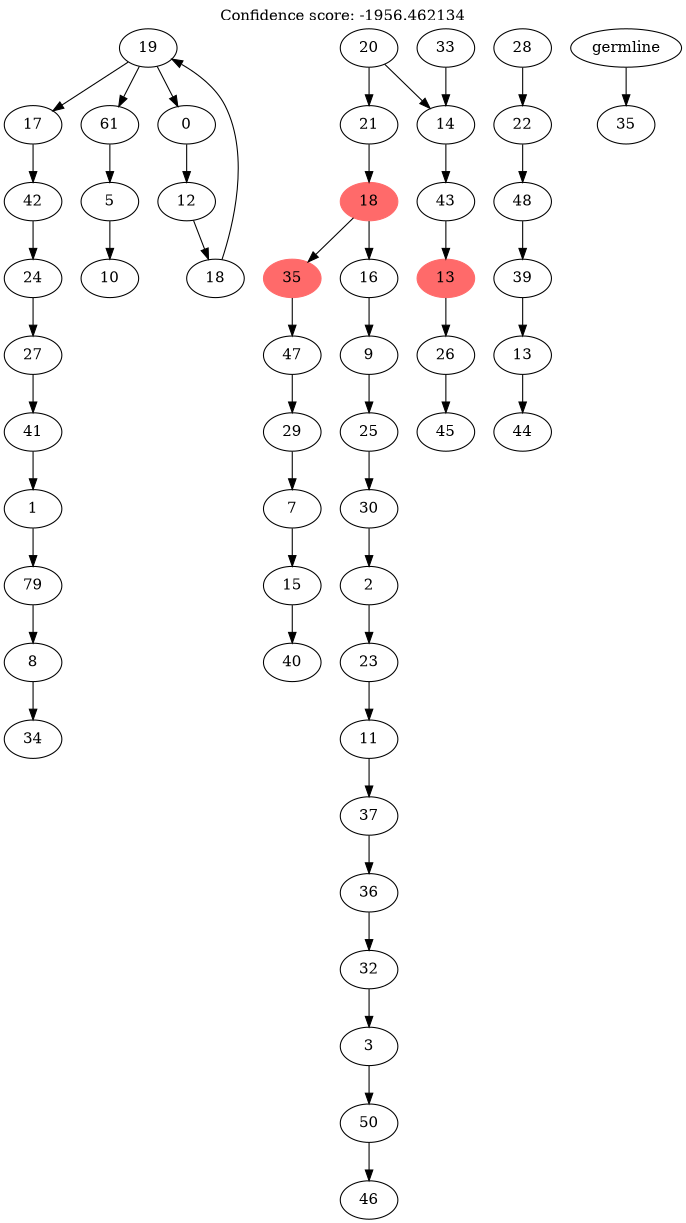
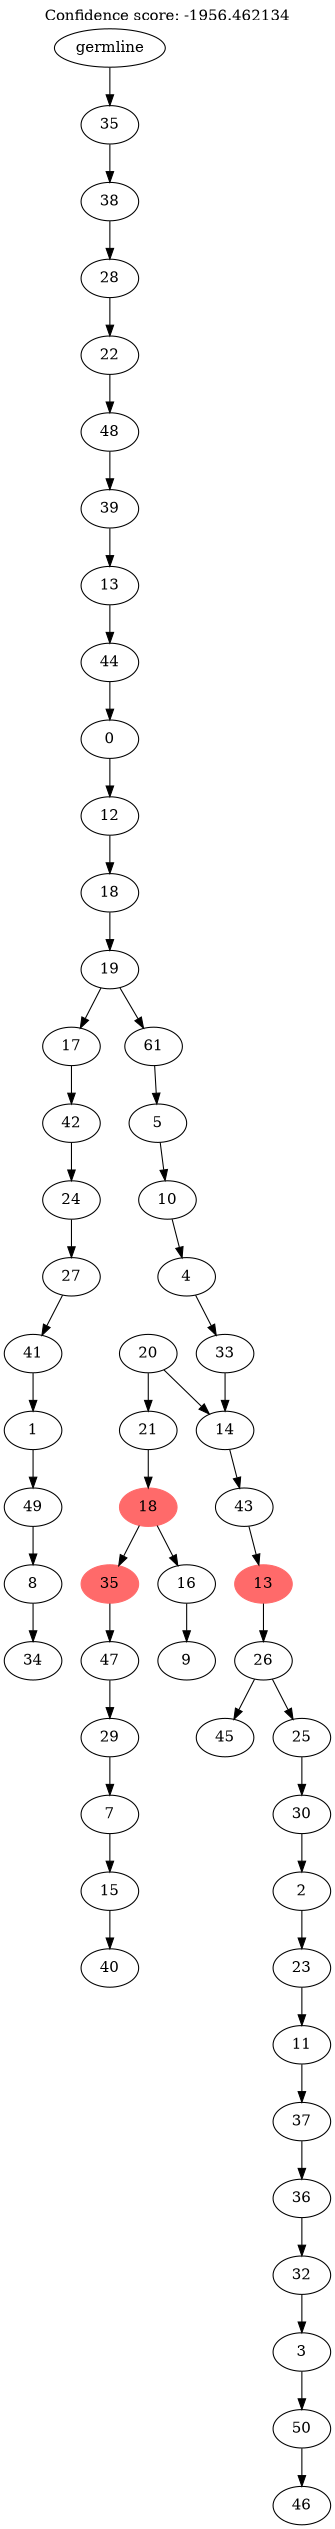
  digraph {
    label="Confidence score: -1956.462134"
    labelloc=t
    n1 [label=8]
    n2 [label=34]
-   n3 [label=79]
+   n3 [label=49]
    n4 [label=1]
    n5 [label=41]
    n6 [label=27]
    n7 [label=24]
    n8 [label=42]
    n9 [label=17]
    n10 [label=15]
    n11 [label=40]
    n12 [label=7]
    n13 [label=29]
    n14 [label=47]
    n15 [color=indianred1 label=35 style=filled]
    n16 [label=50]
    n17 [label=46]
    n18 [label=3]
    n19 [label=32]
    n20 [label=36]
    n21 [label=37]
    n22 [label=11]
    n23 [label=23]
    n24 [label=2]
    n25 [label=30]
    n26 [label=25]
    n27 [label=9]
    n28 [label=16]
    n29 [color=indianred1 label=18 style=filled]
    n30 [label=21]
    n31 [label=26]
    n32 [label=45]
    n33 [color=indianred1 label=13 style=filled]
    n34 [label=43]
    n35 [label=14]
    n36 [label=20]
    n37 [label=33]
+   n38 [label=4]
    n39 [label=10]
    n40 [label=5]
    n41 [label=61]
    n42 [label=19]
    n43 [label=18]
    n44 [label=12]
    n45 [label=0]
    n46 [label=44]
    n47 [label=13]
    n48 [label=39]
    n49 [label=48]
    n50 [label=22]
    n51 [label=28]
+   n52 [label=38]
    n53 [label=35]
    n54 [label=germline]
    n1 -> n2
    n3 -> n1
    n4 -> n3
    n5 -> n4
    n6 -> n5
    n7 -> n6
    n8 -> n7
    n9 -> n8
    n10 -> n11
    n12 -> n10
    n13 -> n12
    n14 -> n13
    n15 -> n14
    n16 -> n17
    n18 -> n16
    n19 -> n18
    n20 -> n19
    n21 -> n20
    n22 -> n21
    n23 -> n22
    n24 -> n23
    n25 -> n24
    n26 -> n25
-   n27 -> n26
+   n31 -> n26
    n28 -> n27
    n29 -> n15
    n29 -> n28
    n30 -> n29
    n31 -> n32
    n33 -> n31
    n34 -> n33
    n35 -> n34
    n36 -> n30
    n36 -> n35
    n37 -> n35
+   n38 -> n37
+   n39 -> n38
    n40 -> n39
    n41 -> n40
    n42 -> n9
    n42 -> n41
    n43 -> n42
    n44 -> n43
    n45 -> n44
-   n42 -> n45
+   n46 -> n45
    n47 -> n46
    n48 -> n47
    n49 -> n48
    n50 -> n49
    n51 -> n50
+   n52 -> n51
+   n53 -> n52
    n54 -> n53
  }
